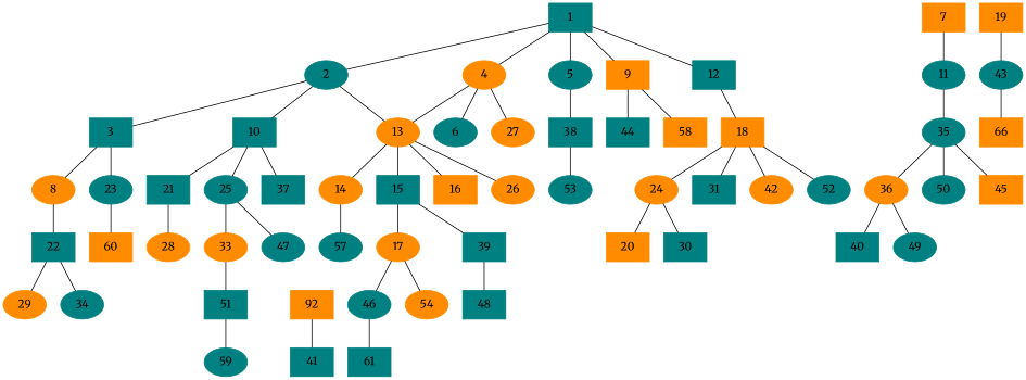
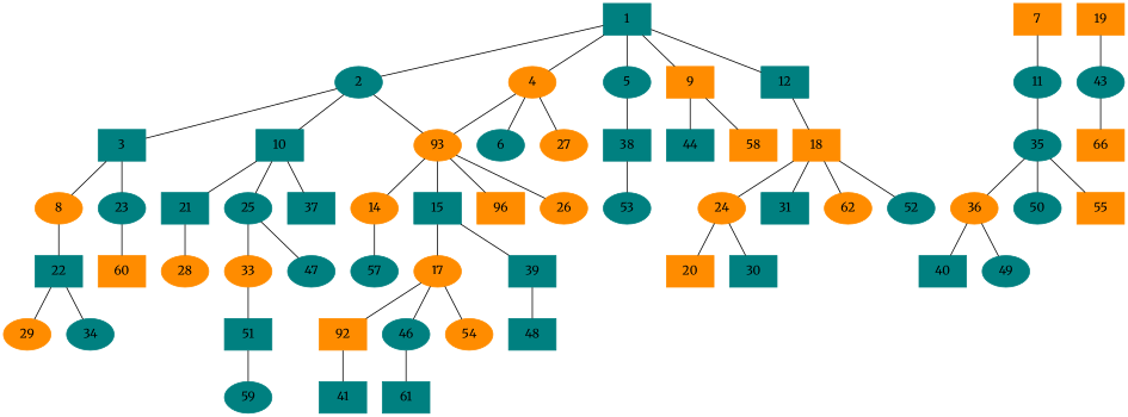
  graph {
    fontname=Merriweather
    node [color=teal fontname=Merriweather shape=ellipse style=filled]
    edge [fontname=Merriweather]
    1 [shape=box]
    2
    4 [color=darkorange]
    5
    9 [color=darkorange shape=box]
    12 [shape=box]
    3 [shape=box]
    10 [shape=box]
-   13 [color=darkorange]
+   13 [color=darkorange label=93]
    6
    27 [color=darkorange]
    38 [shape=box]
    44 [shape=box]
    58 [color=darkorange shape=box]
    18 [color=darkorange shape=box]
    8 [color=darkorange]
    23
    21 [shape=box]
    25
    37 [shape=box]
    14 [color=darkorange]
    15 [shape=box]
-   16 [color=darkorange shape=box]
+   16 [color=darkorange shape=box label=96]
    26 [color=darkorange]
    22 [shape=box]
    60 [color=darkorange shape=box]
    7 [color=darkorange shape=box]
    11
    53
    35
    29 [color=darkorange]
    34
    20 [color=darkorange shape=box]
    28 [color=darkorange]
    33 [color=darkorange]
    47
    36 [color=darkorange]
    50
-   55 [color=darkorange shape=box label=45]
+   55 [color=darkorange shape=box]
    24 [color=darkorange]
    31 [shape=box]
-   42 [color=darkorange]
+   42 [color=darkorange label=62]
    52
    57
    17 [color=darkorange]
    39 [shape=box]
    19 [color=darkorange shape=box]
    43
    n49 [color=darkorange label=92 shape=box]
    46
    54 [color=darkorange]
    48 [shape=box]
    41 [shape=box]
    61 [shape=box]
    30 [shape=box]
    n56 [color=darkorange label=66 shape=box]
    51 [shape=box]
    59
    40 [shape=box]
    49
    1 -- 2
    1 -- 4
    1 -- 5
    1 -- 9
    1 -- 12
    2 -- 3
    2 -- 10
    2 -- 13
    4 -- 13
    4 -- 6
    4 -- 27
    5 -- 38
    9 -- 44
    9 -- 58
    12 -- 18
    3 -- 8
    3 -- 23
    10 -- 21
    10 -- 25
    10 -- 37
    13 -- 14
    13 -- 15
    13 -- 16
    13 -- 26
    38 -- 53
    18 -- 24
    18 -- 31
    18 -- 42
    18 -- 52
    8 -- 22
    23 -- 60
    21 -- 28
    25 -- 33
    25 -- 47
    14 -- 57
    15 -- 17
    15 -- 39
    22 -- 29
    22 -- 34
    7 -- 11
    11 -- 35
    35 -- 36
    35 -- 50
    35 -- 55
    33 -- 51
    36 -- 40
    36 -- 49
    24 -- 20
    24 -- 30
+   17 -- n49
    17 -- 46
    17 -- 54
    39 -- 48
    19 -- 43
    43 -- n56
    n49 -- 41
    46 -- 61
    51 -- 59
  }
